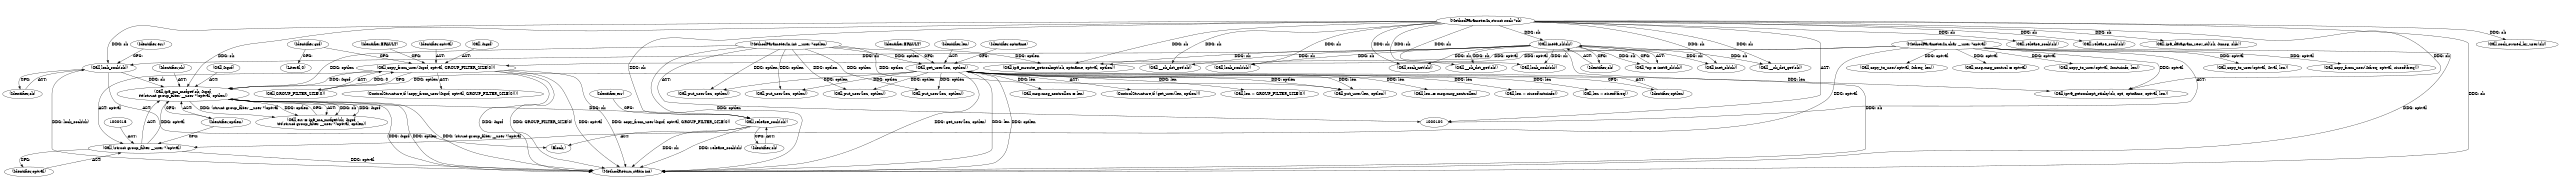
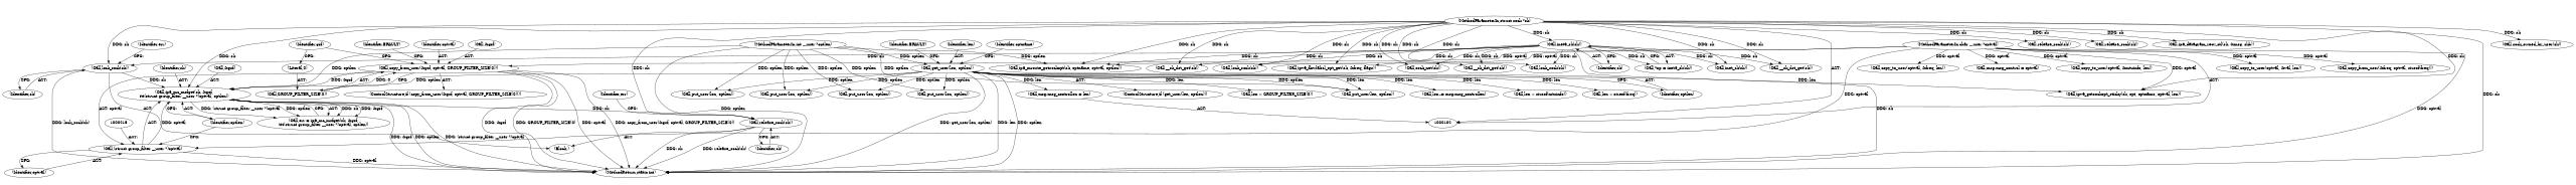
  digraph {
    n1 [label="(Call,release_sock(sk))"]
    n2 [label="(Block,)"]
    n3 [label="(Identifier,sk)"]
    n4 [label="(MethodReturn,static int)"]
    n5 [label="(Call,ip6_mc_msfget(sk, &gsf,\n\t\t\t(struct group_filter __user *)optval, optlen))"]
    n6 [label="(Call,err = ip6_mc_msfget(sk, &gsf,\n\t\t\t(struct group_filter __user *)optval, optlen))"]
    n7 [label="(Identifier,optlen)"]
    n8 [label="(Call,(struct group_filter __user *)optval)"]
    n9 [label="(Call,lock_sock(sk))"]
    n10 [label="(Identifier,sk)"]
    n11 [label="(Call,inet6_sk(sk))"]
    n12 [label="(Call,__sk_dst_get(sk))"]
    n13 [label="(Call,lock_sock(sk))"]
+   n14 [label="(Call,ipv6_flowlabel_opt_get(sk, &freq, flags))"]
    n15 [label="(Call,sock_net(sk))"]
    n16 [label="(Call,__sk_dst_get(sk))"]
    n17 [label="(Call,*np = inet6_sk(sk))"]
    n18 [label="(Call,__sk_dst_get(sk))"]
    n19 [label="(Call,lock_sock(sk))"]
    n20 [label="(Call,ip6_mroute_getsockopt(sk, optname, optval, optlen))"]
    n21 [label="(Identifier,sk)"]
    n22 [label="(Call,inet_sk(sk))"]
    n23 [label="(MethodParameterIn,struct sock *sk)"]
    n24 [label="(Call,release_sock(sk))"]
    n25 [label="(Call,release_sock(sk))"]
    n26 [label="(Call,ip6_datagram_recv_ctl(sk, &msg, skb))"]
    n27 [label="(Call,ipv6_getsockopt_sticky(sk, opt, optname, optval, len))"]
    n28 [label="(Call,sock_owned_by_user(sk))"]
    1000102
    n30 [label="(Call,copy_from_user(&gsf, optval, GROUP_FILTER_SIZE(0)))"]
    n31 [label="(Call,GROUP_FILTER_SIZE(0))"]
    n32 [label="(ControlStructure,if (copy_from_user(&gsf, optval, GROUP_FILTER_SIZE(0))))"]
    n33 [label="(Identifier,optval)"]
    n34 [label="(MethodParameterIn,char __user *optval)"]
    n35 [label="(Call,copy_to_user(optval, &val, len))"]
    n36 [label="(Call,copy_from_user(&freq, optval, sizeof(freq)))"]
    n37 [label="(Call,copy_to_user(optval, &freq, len))"]
    n38 [label="(Call,msg.msg_control = optval)"]
    n39 [label="(Call,copy_to_user(optval, &mtuinfo, len))"]
    n40 [label="(Literal,0)"]
    n41 [label="(Call,get_user(len, optlen))"]
    n42 [label="(ControlStructure,if (get_user(len, optlen)))"]
    n43 [label="(Call,len < GROUP_FILTER_SIZE(0))"]
    n44 [label="(Call,put_user(len, optlen))"]
    n45 [label="(Call,put_user(len, optlen))"]
    n46 [label="(Call,len -= msg.msg_controllen)"]
    n47 [label="(Call,put_user(len, optlen))"]
    n48 [label="(Call,msg.msg_controllen = len)"]
    n49 [label="(Call,len < sizeof(mtuinfo))"]
    n50 [label="(Call,len < sizeof(freq))"]
    n51 [label="(Call,put_user(len, optlen))"]
    n52 [label="(Call,put_user(len, optlen))"]
    n53 [label="(Identifier,optlen)"]
    n54 [label="(MethodParameterIn,int __user *optlen)"]
    n55 [label="(Identifier,err)"]
    n56 [label="(Identifier,err)"]
    n57 [label="(Call,&gsf)"]
    n58 [label="(Identifier,gsf)"]
    n59 [label="(Call,&gsf)"]
    n60 [label="(Identifier,EFAULT)"]
    n61 [label="(Identifier,sk)"]
    n62 [label="(Identifier,optname)"]
    n63 [label="(Identifier,optval)"]
    n64 [label="(Identifier,EFAULT)"]
    n65 [label="(Identifier,len)"]
    1000215
    n1 -> n2 [label="AST: "]
    n1 -> n3 [label="CFG: "]
    n1 -> n4 [label="DDG: sk"]
    n1 -> n4 [label="DDG: release_sock(sk)"]
    n3 -> n1 [label="AST: "]
    n5 -> n1 [label="DDG: sk"]
    n5 -> n4 [label="DDG: optlen"]
    n5 -> n4 [label="DDG: (struct group_filter __user *)optval"]
    n5 -> n4 [label="DDG: &gsf"]
    n5 -> n6 [label="AST: "]
    n5 -> n6 [label="DDG: sk"]
    n5 -> n6 [label="DDG: &gsf"]
    n5 -> n6 [label="DDG: (struct group_filter __user *)optval"]
    n5 -> n6 [label="DDG: optlen"]
    n5 -> n7 [label="CFG: "]
    n6 -> n5 [label="CFG: "]
    n7 -> n5 [label="AST: "]
    n7 -> n8 [label="CFG: "]
    n8 -> n4 [label="DDG: optval"]
    n8 -> n5 [label="AST: "]
    n8 -> n5 [label="DDG: optval"]
    n8 -> n33 [label="CFG: "]
    n9 -> n2 [label="AST: "]
    n9 -> n4 [label="DDG: lock_sock(sk)"]
    n9 -> n5 [label="DDG: sk"]
    n9 -> n10 [label="CFG: "]
    n10 -> n9 [label="AST: "]
    n11 -> n4 [label="DDG: sk"]
    n11 -> n9 [label="DDG: sk"]
    n11 -> n12 [label="DDG: sk"]
    n11 -> n13 [label="DDG: sk"]
+   n11 -> n14 [label="DDG: sk"]
    n11 -> n15 [label="DDG: sk"]
    n11 -> n16 [label="DDG: sk"]
    n11 -> n17 [label="AST: "]
    n11 -> n17 [label="DDG: sk"]
    n11 -> n18 [label="DDG: sk"]
    n11 -> n19 [label="DDG: sk"]
    n11 -> n20 [label="DDG: sk"]
    n11 -> n21 [label="CFG: "]
    n11 -> n22 [label="DDG: sk"]
    n17 -> n11 [label="CFG: "]
    n21 -> n11 [label="AST: "]
    n23 -> n1 [label="DDG: sk"]
    n23 -> n4 [label="DDG: sk"]
    n23 -> n5 [label="DDG: sk"]
    n23 -> n9 [label="DDG: sk"]
    n23 -> n11 [label="DDG: sk"]
    n23 -> n12 [label="DDG: sk"]
    n23 -> n13 [label="DDG: sk"]
+   n23 -> n14 [label="DDG: sk"]
    n23 -> n15 [label="DDG: sk"]
    n23 -> n16 [label="DDG: sk"]
    n23 -> n18 [label="DDG: sk"]
    n23 -> n19 [label="DDG: sk"]
    n23 -> n20 [label="DDG: sk"]
    n23 -> n22 [label="DDG: sk"]
    n23 -> n24 [label="DDG: sk"]
    n23 -> n25 [label="DDG: sk"]
    n23 -> n26 [label="DDG: sk"]
    n23 -> n27 [label="DDG: sk"]
    n23 -> n28 [label="DDG: sk"]
    n23 -> 1000102 [label="AST: "]
    n30 -> n4 [label="DDG: copy_from_user(&gsf, optval, GROUP_FILTER_SIZE(0))"]
    n30 -> n4 [label="DDG: &gsf"]
    n30 -> n4 [label="DDG: GROUP_FILTER_SIZE(0)"]
    n30 -> n4 [label="DDG: optval"]
    n30 -> n5 [label="DDG: &gsf"]
    n30 -> n8 [label="AST: optval"]
    n30 -> n31 [label="CFG: "]
    n30 -> n32 [label="AST: "]
    n31 -> n30 [label="AST: "]
    n31 -> n30 [label="DDG: 0"]
    n33 -> n8 [label="AST: "]
    n34 -> n4 [label="DDG: optval"]
    n34 -> n8 [label="DDG: optval"]
    n34 -> n20 [label="DDG: optval"]
    n34 -> n27 [label="DDG: optval"]
    n34 -> 1000102 [label="AST: "]
    n34 -> n30 [label="DDG: optval"]
    n34 -> n35 [label="DDG: optval"]
    n34 -> n36 [label="DDG: optval"]
    n34 -> n37 [label="DDG: optval"]
    n34 -> n38 [label="DDG: optval"]
    n34 -> n39 [label="DDG: optval"]
+   n40 -> n31 [label="AST: "]
    n41 -> n4 [label="DDG: optlen"]
    n41 -> n4 [label="DDG: get_user(len, optlen)"]
    n41 -> n4 [label="DDG: len"]
    n41 -> n5 [label="DDG: optlen"]
    n41 -> n27 [label="DDG: len"]
    n41 -> n42 [label="AST: "]
    n41 -> n43 [label="DDG: len"]
    n41 -> n44 [label="DDG: optlen"]
    n41 -> n45 [label="DDG: optlen"]
    n41 -> n46 [label="DDG: len"]
    n41 -> n47 [label="DDG: optlen"]
    n41 -> n48 [label="DDG: len"]
    n41 -> n49 [label="DDG: len"]
    n41 -> n50 [label="DDG: len"]
    n41 -> n51 [label="DDG: optlen"]
    n41 -> n52 [label="DDG: len"]
    n41 -> n52 [label="DDG: optlen"]
    n41 -> n53 [label="CFG: "]
    n53 -> n41 [label="AST: "]
    n54 -> n4 [label="DDG: optlen"]
    n54 -> n5 [label="DDG: optlen"]
    n54 -> n20 [label="DDG: optlen"]
-   n54 -> 1000102 [label="AST: "]
+   n48 -> 1000102 [label="AST: "]
    n54 -> n41 [label="DDG: optlen"]
    n54 -> n44 [label="DDG: optlen"]
    n54 -> n45 [label="DDG: optlen"]
    n54 -> n47 [label="DDG: optlen"]
    n54 -> n51 [label="DDG: optlen"]
    n54 -> n52 [label="DDG: optlen"]
    n55 -> n1 [label="CFG: "]
    n56 -> n9 [label="CFG: "]
    n57 -> n30 [label="AST: "]
    n58 -> n30 [label="CFG: "]
    n58 -> n40 [label="CFG: "]
    n59 -> n5 [label="AST: "]
    n60 -> n30 [label="CFG: "]
    n61 -> n5 [label="AST: "]
    n62 -> n41 [label="CFG: "]
    n63 -> n30 [label="AST: "]
    n64 -> n41 [label="CFG: "]
    n65 -> n41 [label="AST: "]
    1000215 -> n8 [label="AST: "]
  }
